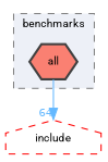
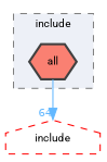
  digraph {
    compound=true
    fontname=Roboto
    node [fontname=Roboto fontsize=10]
    n1 [color=grey25 fillcolor=salmon height=0.2 label=all shape=hexagon style="filled,bold" width=0.4]
    n2 [color=red fillcolor=white height=0.2 label=include shape=house style="filled,dashed" width=0.4]
    subgraph cluster_1 {
      bgcolor="#edf0f7"
      fontsize=10
-     label=benchmarks
+     label=include
      pencolor=grey50
      style="filled,dashed"
      n1
    }
    n1 -> n2 [color=steelblue1 fontcolor=steelblue1 fontname=Roboto fontsize=10 headlabel=64 labeldistance=1.5 labelfontname=Helvetica labelfontsize=10 style=solid]
  }
